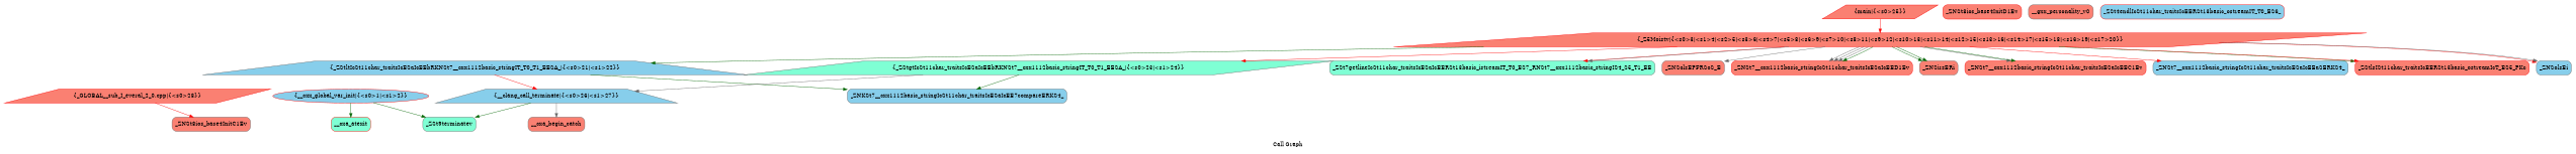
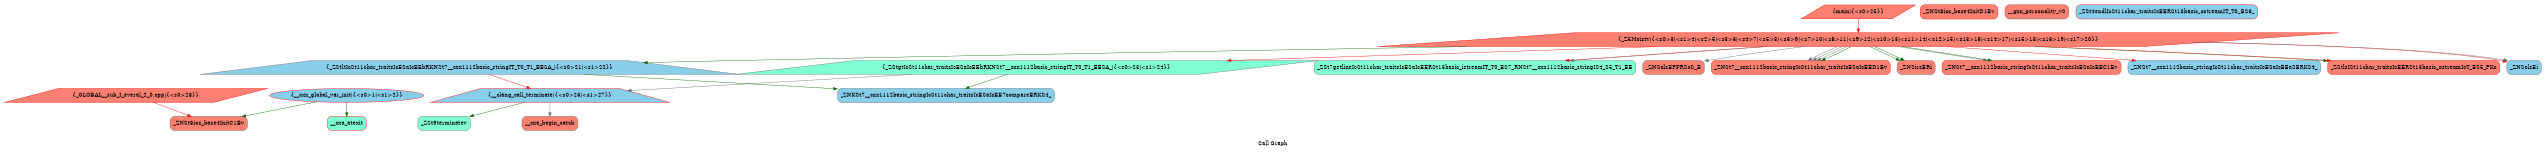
  digraph {
    label="Call Graph"
    node [color=gray40 fillcolor=salmon shape=Mrecord style=filled]
    edge [color=darkgreen tailport=s0]
    n1 [color=red fillcolor=skyblue label="{__cxx_global_var_init|{<s0>1|<s1>2}}" shape=ellipse]
    n2 [label="{_ZNSt8ios_base4InitC1Ev}"]
    n3 [color=red fillcolor=aquamarine label="{__cxa_atexit}"]
    n4 [fillcolor=aquamarine label="{_ZSt7getlineIcSt11char_traitsIcESaIcEERSt13basic_istreamIT_T0_ES7_RNSt7__cxx1112basic_stringIS4_S5_T1_EE}"]
    n5 [label="{_ZNSolsEPFRSoS_E}"]
    n6 [fillcolor=aquamarine label="{_ZSt9terminatev}"]
    n7 [color=red label="{_ZNSt8ios_base4InitD1Ev}"]
    n8 [fillcolor=skyblue label="{_ZStltIcSt11char_traitsIcESaIcEEbRKNSt7__cxx1112basic_stringIT_T0_T1_EESA_|{<s0>21|<s1>22}}" shape=trapezium]
    n9 [fillcolor=skyblue label="{_ZNKSt7__cxx1112basic_stringIcSt11char_traitsIcESaIcEE7compareERKS4_}"]
-   n10 [fillcolor=skyblue label="{__clang_call_terminate|{<s0>26|<s1>27}}" shape=trapezium]
+   n10 [color=red fillcolor=skyblue label="{__clang_call_terminate|{<s0>26|<s1>27}}" shape=trapezium]
    n11 [label="{__cxa_begin_catch}"]
    n12 [color=red label="{_ZNSt7__cxx1112basic_stringIcSt11char_traitsIcESaIcEED1Ev}"]
    n13 [color=red label="{_Z5Moistv|{<s0>3|<s1>4|<s2>5|<s3>6|<s4>7|<s5>8|<s6>9|<s7>10|<s8>11|<s9>12|<s10>13|<s11>14|<s12>15|<s13>16|<s14>17|<s15>18|<s16>19|<s17>20}}" shape=parallelogram]
    n14 [label="{_ZNSirsERi}"]
    n15 [color=red label="{_ZNSt7__cxx1112basic_stringIcSt11char_traitsIcESaIcEEC1Ev}"]
    n16 [fillcolor=aquamarine label="{_ZStgtIcSt11char_traitsIcESaIcEEbRKNSt7__cxx1112basic_stringIT_T0_T1_EESA_|{<s0>23|<s1>24}}" shape=parallelogram]
    n17 [fillcolor=skyblue label="{_ZNSt7__cxx1112basic_stringIcSt11char_traitsIcESaIcEEaSERKS4_}"]
    n18 [color=red label="{_ZStlsISt11char_traitsIcEERSt13basic_ostreamIcT_ES5_PKc}"]
    n19 [fillcolor=skyblue label="{_ZNSolsEi}"]
    n20 [label="{__gxx_personality_v0}"]
    n21 [color=red fillcolor=skyblue label="{_ZSt4endlIcSt11char_traitsIcEERSt13basic_ostreamIT_T0_ES6_}"]
    n22 [color=red label="{_GLOBAL__sub_I_everal_2_0.cpp|{<s0>28}}" shape=parallelogram]
    n23 [color=red label="{main|{<s0>25}}" shape=parallelogram]
-   n1 -> n6
+   n1 -> n2
    n1 -> n3 [tailport=s1]
    n8 -> n9
    n8 -> n10 [color=red tailport=s1]
    n10 -> n6 [tailport=s1]
    n10 -> n11 [color=gray40]
    n13 -> n4 [color=red tailport=s4]
    n13 -> n4 [color=gray40 tailport=s5]
    n13 -> n5 [color=gray40 tailport=s15]
    n13 -> n8 [tailport=s6]
    n13 -> n12 [color=gray40 tailport=s7]
    n13 -> n12 [color=gray40 tailport=s8]
    n13 -> n12 [color=gray40 tailport=s16]
    n13 -> n12 [tailport=s17]
    n13 -> n14
    n13 -> n14 [tailport=s1]
    n13 -> n15 [color=gray40 tailport=s2]
    n13 -> n15 [tailport=s3]
    n13 -> n16 [color=red tailport=s9]
    n13 -> n17 [color=red tailport=s10]
    n13 -> n18 [tailport=s11]
    n13 -> n18 [color=red tailport=s13]
    n13 -> n19 [color=red tailport=s12]
    n13 -> n19 [color=gray40 tailport=s14]
    n16 -> n9
    n16 -> n10 [color=gray40 tailport=s1]
    n22 -> n2 [color=red]
    n23 -> n13 [color=red]
  }
